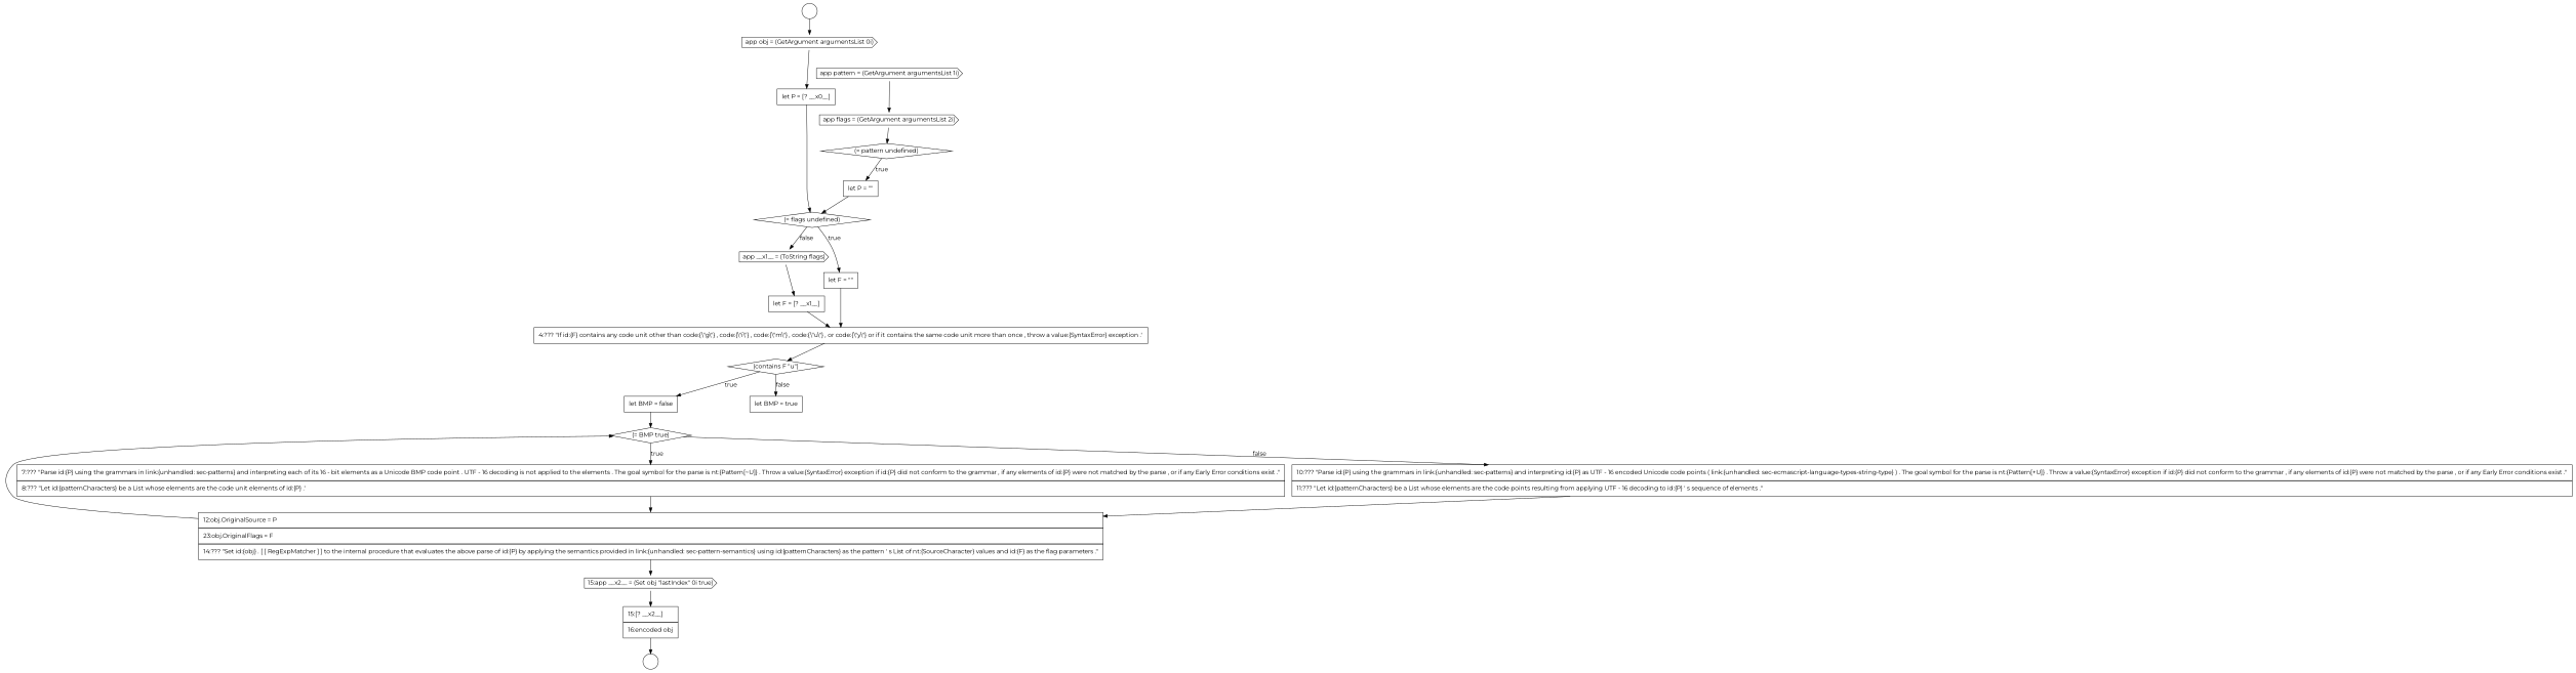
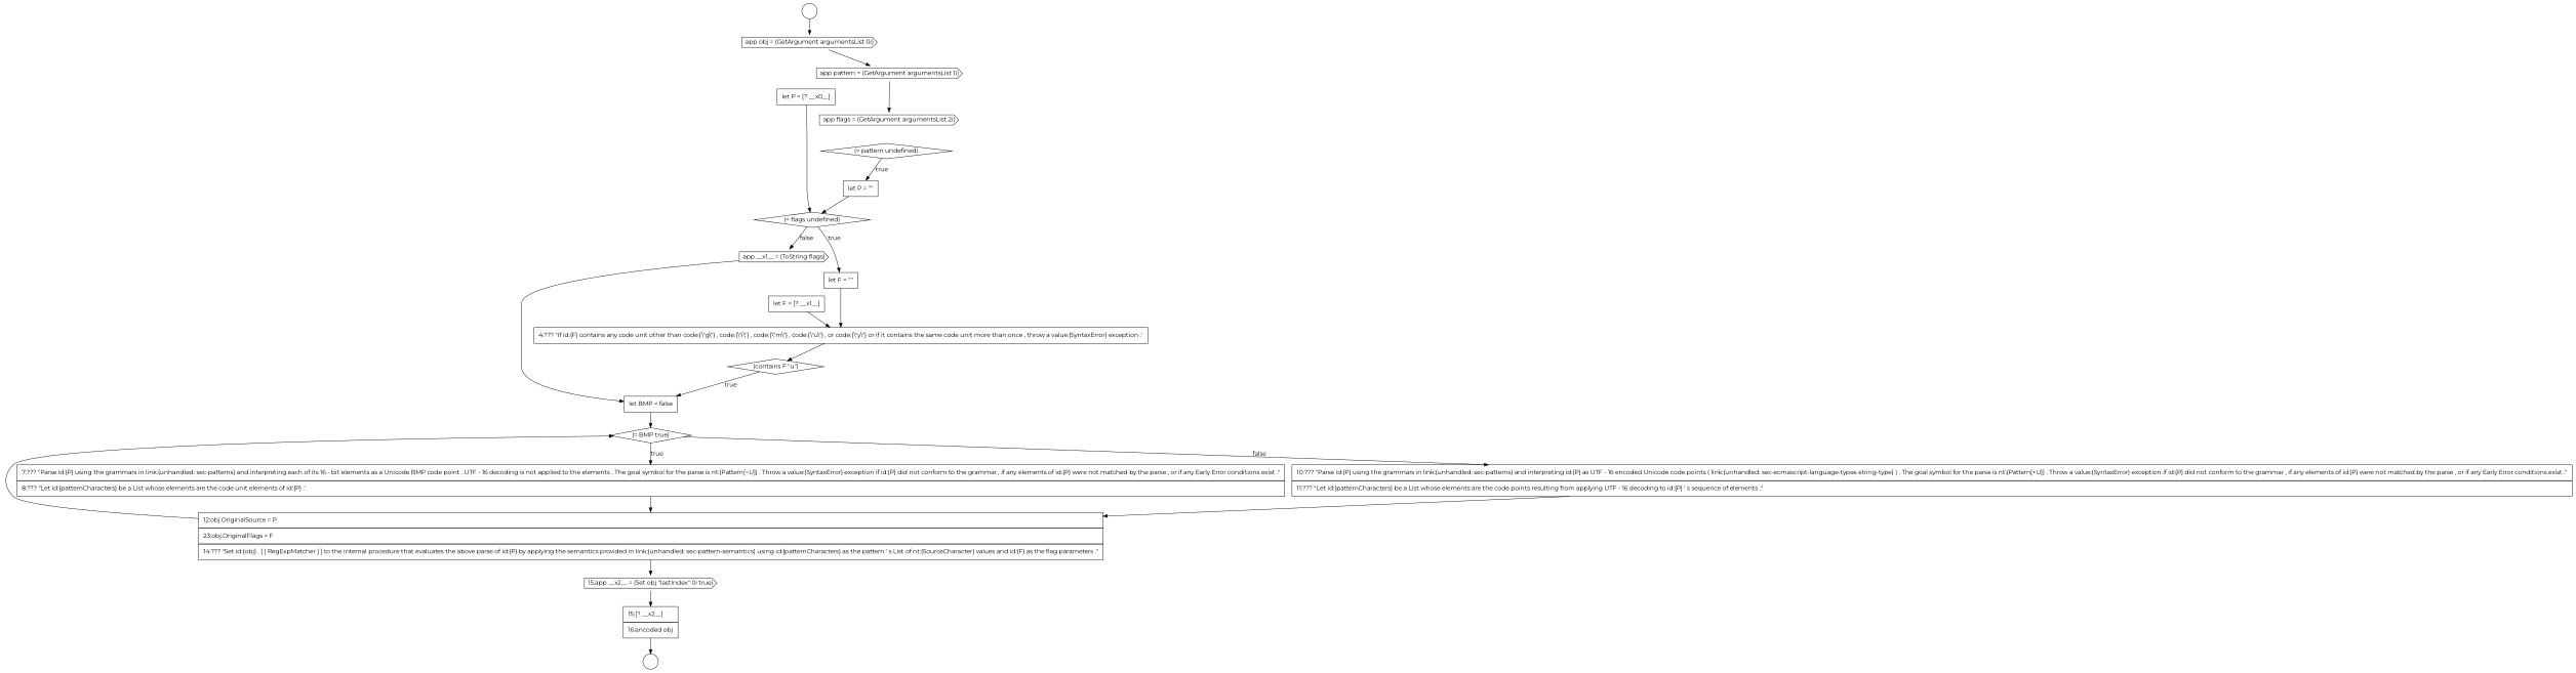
  digraph {
    fontname=Montserrat
    node [color=black fillcolor=white fontname=Montserrat shape=none style=filled]
    edge [color=black fontname=Montserrat]
    n1 [label=<<font color="black">     <table border="0" cellborder="1" cellspacing="0" cellpadding="10">       <tr><td align="left">let P = [? __x0__]</td></tr>     </table>   </font>> margin=0]
    n2 [label=<<font color="black">(= flags undefined)</font>> shape=diamond]
    n3 [label=" " shape=circle]
    n4 [label=<<font color="black">app __x1__ = (ToString flags)</font>> shape=cds]
    n5 [label=<<font color="black">     <table border="0" cellborder="1" cellspacing="0" cellpadding="10">       <tr><td align="left">let F = [? __x1__]</td></tr>     </table>   </font>> margin=0]
    n6 [label=<<font color="black">     <table border="0" cellborder="1" cellspacing="0" cellpadding="10">       <tr><td align="left">4:??? &quot;If id:{F} contains any code unit other than code:{\&quot;g\&quot;} , code:{\&quot;i\&quot;} , code:{\&quot;m\&quot;} , code:{\&quot;u\&quot;} , or code:{\&quot;y\&quot;} or if it contains the same code unit more than once , throw a value:{SyntaxError} exception .&quot;</td></tr>     </table>   </font>> margin=0]
    n7 [label=<<font color="black">app obj = (GetArgument argumentsList 0i)</font>> shape=cds]
    n8 [label=<<font color="black">app pattern = (GetArgument argumentsList 1i)</font>> shape=cds]
    n9 [label=<<font color="black">app flags = (GetArgument argumentsList 2i)</font>> shape=cds]
    n10 [label=<<font color="black">     <table border="0" cellborder="1" cellspacing="0" cellpadding="10">       <tr><td align="left">let P = &quot;&quot;</td></tr>     </table>   </font>> margin=0]
    n11 [label=<<font color="black">     <table border="0" cellborder="1" cellspacing="0" cellpadding="10">       <tr><td align="left">let F = &quot;&quot;</td></tr>     </table>   </font>> margin=0]
    n12 [label=<<font color="black">     <table border="0" cellborder="1" cellspacing="0" cellpadding="10">       <tr><td align="left">7:??? &quot;Parse id:{P} using the grammars in link:{unhandled: sec-patterns} and interpreting each of its 16 - bit elements as a Unicode BMP code point . UTF - 16 decoding is not applied to the elements . The goal symbol for the parse is nt:{Pattern[~U]} . Throw a value:{SyntaxError} exception if id:{P} did not conform to the grammar , if any elements of id:{P} were not matched by the parse , or if any Early Error conditions exist .&quot;</td></tr>       <tr><td align="left">8:??? &quot;Let id:{patternCharacters} be a List whose elements are the code unit elements of id:{P} .&quot;</td></tr>     </table>   </font>> margin=0]
    n13 [label=<<font color="black">     <table border="0" cellborder="1" cellspacing="0" cellpadding="10">       <tr><td align="left">12:obj.OriginalSource = P</td></tr>       <tr><td align="left">23:obj.OriginalFlags = F</td></tr>       <tr><td align="left">14:??? &quot;Set id:{obj} . [ [ RegExpMatcher ] ] to the internal procedure that evaluates the above parse of id:{P} by applying the semantics provided in link:{unhandled: sec-pattern-semantics} using id:{patternCharacters} as the pattern ' s List of nt:{SourceCharacter} values and id:{F} as the flag parameters .&quot;</td></tr>     </table>   </font>> margin=0]
    n14 [label=<<font color="black">(= BMP true)</font>> shape=diamond]
    n15 [label=<<font color="black">15:app __x2__ = (Set obj &quot;lastIndex&quot; 0i true)</font>> shape=cds]
    n16 [label=<<font color="black">(= pattern undefined)</font>> shape=diamond]
    n17 [label=<<font color="black">     <table border="0" cellborder="1" cellspacing="0" cellpadding="10">       <tr><td align="left">15:[? __x2__]</td></tr>       <tr><td align="left">16:encoded obj</td></tr>     </table>   </font>> margin=0]
    n18 [label=<<font color="black">(contains F &quot;u&quot;)</font>> shape=diamond]
    n19 [label=<<font color="black">     <table border="0" cellborder="1" cellspacing="0" cellpadding="10">       <tr><td align="left">let BMP = false</td></tr>     </table>   </font>> margin=0]
    n20 [label=<<font color="black">     <table border="0" cellborder="1" cellspacing="0" cellpadding="10">       <tr><td align="left">10:??? &quot;Parse id:{P} using the grammars in link:{unhandled: sec-patterns} and interpreting id:{P} as UTF - 16 encoded Unicode code points ( link:{unhandled: sec-ecmascript-language-types-string-type} ) . The goal symbol for the parse is nt:{Pattern[+U]} . Throw a value:{SyntaxError} exception if id:{P} did not conform to the grammar , if any elements of id:{P} were not matched by the parse , or if any Early Error conditions exist .&quot;</td></tr>       <tr><td align="left">11:??? &quot;Let id:{patternCharacters} be a List whose elements are the code points resulting from applying UTF - 16 decoding to id:{P} ' s sequence of elements .&quot;</td></tr>     </table>   </font>> margin=0]
    n21 [label=" " shape=circle]
-   n22 [label=<<font color="black">     <table border="0" cellborder="1" cellspacing="0" cellpadding="10">       <tr><td align="left">let BMP = true</td></tr>     </table>   </font>> margin=0]
    n1 -> n2
    n2 -> n4 [label=<<font color="black">false</font>>]
    n2 -> n11 [label=<<font color="black">true</font>>]
-   n4 -> n5
+   n4 -> n19
    n5 -> n6
    n6 -> n18
-   n7 -> n1
+   n7 -> n8
    n8 -> n9
-   n9 -> n16
    n10 -> n2
    n11 -> n6
    n12 -> n13
    n13 -> n14
    n13 -> n15
    n14 -> n12 [label=<<font color="black">true</font>>]
    n14 -> n20 [label=<<font color="black">false</font>>]
    n15 -> n17
    n16 -> n10 [label=<<font color="black">true</font>>]
    n17 -> n3
    n18 -> n19 [label=<<font color="black">true</font>>]
-   n18 -> n22 [label=<<font color="black">false</font>>]
    n19 -> n14
    n20 -> n13
    n21 -> n7
  }
